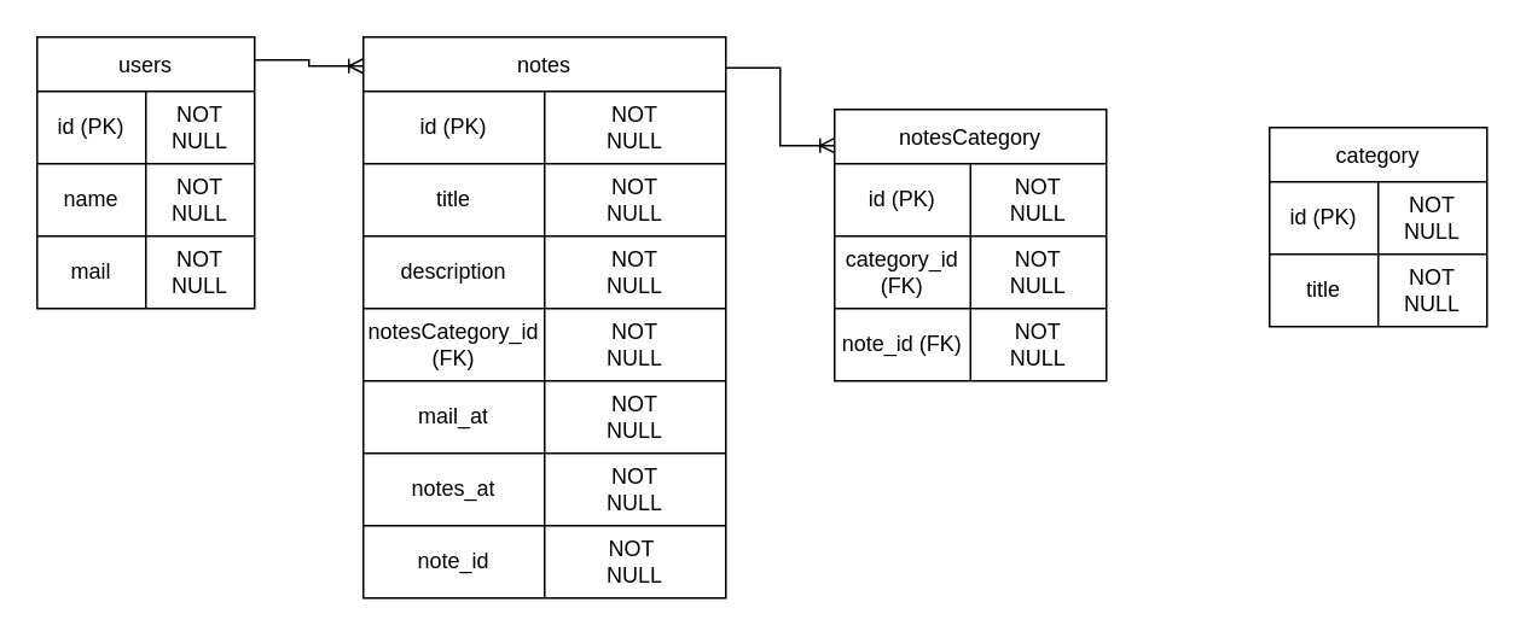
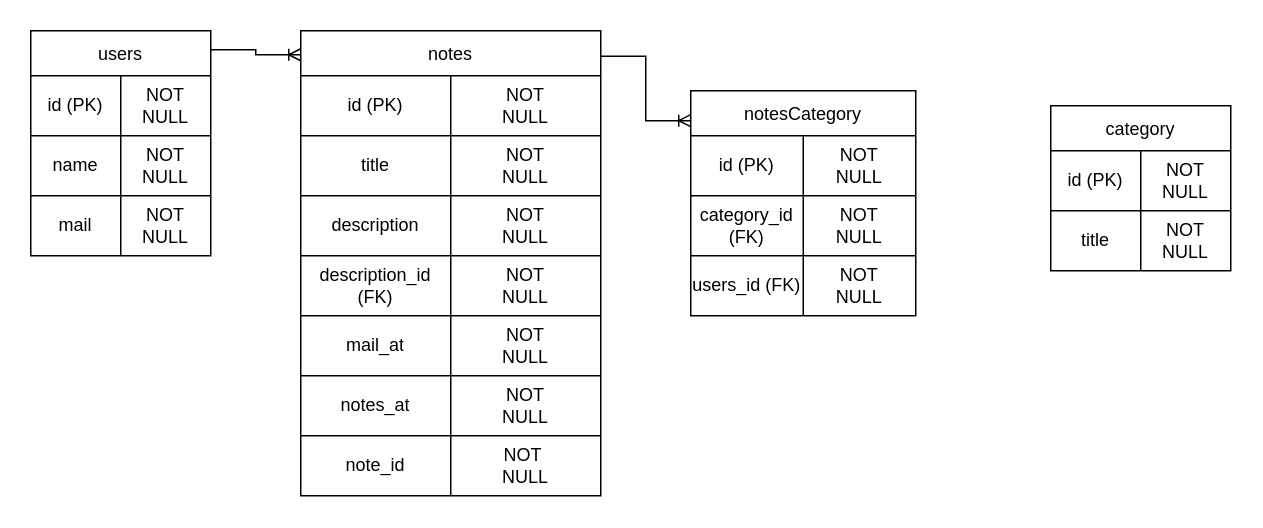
  <mxCell id="0" />
  <mxCell id="1" parent="0" />
  <mxCell id="2" value="" style="edgeStyle=entityRelationEdgeStyle;fontSize=12;html=1;endArrow=ERoneToMany;rounded=0;exitX=1;exitY=0.084;exitDx=0;exitDy=0;exitPerimeter=0;" edge="1" parent="1" source="26"><mxGeometry width="100" height="100" relative="1" as="geometry"><mxPoint x="150" y="36" as="sourcePoint" /><mxPoint x="200" y="36" as="targetPoint" /></mxGeometry></mxCell>
  <mxCell id="3" value="" style="edgeStyle=entityRelationEdgeStyle;fontSize=12;html=1;endArrow=ERoneToMany;rounded=0;entryX=0;entryY=0.133;entryDx=0;entryDy=0;entryPerimeter=0;" edge="1" parent="1" target="36"><mxGeometry width="100" height="100" relative="1" as="geometry"><mxPoint x="400" y="37" as="sourcePoint" /><mxPoint x="260" y="-10" as="targetPoint" /></mxGeometry></mxCell>
  <mxCell id="4" value="notes" style="shape=table;startSize=30;container=1;collapsible=0;childLayout=tableLayout;" vertex="1" parent="1"><mxGeometry x="200" y="20" width="200" height="310" as="geometry" /></mxCell>
  <mxCell id="5" value="" style="shape=partialRectangle;collapsible=0;dropTarget=0;pointerEvents=0;fillColor=none;top=0;left=0;bottom=0;right=0;points=[[0,0.5],[1,0.5]];portConstraint=eastwest;" vertex="1" parent="4"><mxGeometry y="30" width="200" height="40" as="geometry" /></mxCell>
  <mxCell id="6" value="id (PK)" style="shape=partialRectangle;html=1;whiteSpace=wrap;connectable=0;overflow=hidden;fillColor=none;top=0;left=0;bottom=0;right=0;pointerEvents=1;" vertex="1" parent="5"><mxGeometry width="100" height="40" as="geometry"><mxRectangle width="100" height="40" as="alternateBounds" /></mxGeometry></mxCell>
  <mxCell id="7" value="NOT&lt;br&gt;NULL" style="shape=partialRectangle;html=1;whiteSpace=wrap;connectable=0;overflow=hidden;fillColor=none;top=0;left=0;bottom=0;right=0;pointerEvents=1;" vertex="1" parent="5"><mxGeometry x="100" width="100" height="40" as="geometry"><mxRectangle width="100" height="40" as="alternateBounds" /></mxGeometry></mxCell>
  <mxCell id="8" value="" style="shape=partialRectangle;collapsible=0;dropTarget=0;pointerEvents=0;fillColor=none;top=0;left=0;bottom=0;right=0;points=[[0,0.5],[1,0.5]];portConstraint=eastwest;" vertex="1" parent="4"><mxGeometry y="70" width="200" height="40" as="geometry" /></mxCell>
  <mxCell id="9" value="title" style="shape=partialRectangle;html=1;whiteSpace=wrap;connectable=0;overflow=hidden;fillColor=none;top=0;left=0;bottom=0;right=0;pointerEvents=1;" vertex="1" parent="8"><mxGeometry width="100" height="40" as="geometry"><mxRectangle width="100" height="40" as="alternateBounds" /></mxGeometry></mxCell>
  <mxCell id="10" value="&lt;span&gt;NOT&lt;/span&gt;&lt;br&gt;&lt;span&gt;NULL&lt;/span&gt;" style="shape=partialRectangle;html=1;whiteSpace=wrap;connectable=0;overflow=hidden;fillColor=none;top=0;left=0;bottom=0;right=0;pointerEvents=1;" vertex="1" parent="8"><mxGeometry x="100" width="100" height="40" as="geometry"><mxRectangle width="100" height="40" as="alternateBounds" /></mxGeometry></mxCell>
  <mxCell id="11" value="" style="shape=partialRectangle;collapsible=0;dropTarget=0;pointerEvents=0;fillColor=none;top=0;left=0;bottom=0;right=0;points=[[0,0.5],[1,0.5]];portConstraint=eastwest;" vertex="1" parent="4"><mxGeometry y="110" width="200" height="40" as="geometry" /></mxCell>
  <mxCell id="12" value="description" style="shape=partialRectangle;html=1;whiteSpace=wrap;connectable=0;overflow=hidden;fillColor=none;top=0;left=0;bottom=0;right=0;pointerEvents=1;" vertex="1" parent="11"><mxGeometry width="100" height="40" as="geometry"><mxRectangle width="100" height="40" as="alternateBounds" /></mxGeometry></mxCell>
  <mxCell id="13" value="&lt;span&gt;NOT&lt;/span&gt;&lt;br&gt;&lt;span&gt;NULL&lt;/span&gt;" style="shape=partialRectangle;html=1;whiteSpace=wrap;connectable=0;overflow=hidden;fillColor=none;top=0;left=0;bottom=0;right=0;pointerEvents=1;" vertex="1" parent="11"><mxGeometry x="100" width="100" height="40" as="geometry"><mxRectangle width="100" height="40" as="alternateBounds" /></mxGeometry></mxCell>
  <mxCell id="14" value="" style="shape=partialRectangle;collapsible=0;dropTarget=0;pointerEvents=0;fillColor=none;top=0;left=0;bottom=0;right=0;points=[[0,0.5],[1,0.5]];portConstraint=eastwest;" vertex="1" parent="4"><mxGeometry y="150" width="200" height="40" as="geometry" /></mxCell>
- <mxCell id="15" value="notesCategory_id&lt;br&gt;(FK)" style="shape=partialRectangle;html=1;whiteSpace=wrap;connectable=0;overflow=hidden;fillColor=none;top=0;left=0;bottom=0;right=0;pointerEvents=1;" vertex="1" parent="14"><mxGeometry width="100" height="40" as="geometry"><mxRectangle width="100" height="40" as="alternateBounds" /></mxGeometry></mxCell>
+ <mxCell id="15" value="description_id&lt;br&gt;(FK)" style="shape=partialRectangle;html=1;whiteSpace=wrap;connectable=0;overflow=hidden;fillColor=none;top=0;left=0;bottom=0;right=0;pointerEvents=1;" vertex="1" parent="14"><mxGeometry width="100" height="40" as="geometry"><mxRectangle width="100" height="40" as="alternateBounds" /></mxGeometry></mxCell>
  <mxCell id="16" value="&lt;span&gt;NOT&lt;/span&gt;&lt;br&gt;&lt;span&gt;NULL&lt;/span&gt;" style="shape=partialRectangle;html=1;whiteSpace=wrap;connectable=0;overflow=hidden;fillColor=none;top=0;left=0;bottom=0;right=0;pointerEvents=1;" vertex="1" parent="14"><mxGeometry x="100" width="100" height="40" as="geometry"><mxRectangle width="100" height="40" as="alternateBounds" /></mxGeometry></mxCell>
  <mxCell id="17" value="" style="shape=partialRectangle;collapsible=0;dropTarget=0;pointerEvents=0;fillColor=none;top=0;left=0;bottom=0;right=0;points=[[0,0.5],[1,0.5]];portConstraint=eastwest;" vertex="1" parent="4"><mxGeometry y="190" width="200" height="40" as="geometry" /></mxCell>
  <mxCell id="18" value="mail_at&lt;br&gt;" style="shape=partialRectangle;html=1;whiteSpace=wrap;connectable=0;overflow=hidden;fillColor=none;top=0;left=0;bottom=0;right=0;pointerEvents=1;" vertex="1" parent="17"><mxGeometry width="100" height="40" as="geometry"><mxRectangle width="100" height="40" as="alternateBounds" /></mxGeometry></mxCell>
  <mxCell id="19" value="&lt;span&gt;NOT&lt;/span&gt;&lt;br&gt;&lt;span&gt;NULL&lt;/span&gt;" style="shape=partialRectangle;html=1;whiteSpace=wrap;connectable=0;overflow=hidden;fillColor=none;top=0;left=0;bottom=0;right=0;pointerEvents=1;" vertex="1" parent="17"><mxGeometry x="100" width="100" height="40" as="geometry"><mxRectangle width="100" height="40" as="alternateBounds" /></mxGeometry></mxCell>
  <mxCell id="20" value="" style="shape=partialRectangle;collapsible=0;dropTarget=0;pointerEvents=0;fillColor=none;top=0;left=0;bottom=0;right=0;points=[[0,0.5],[1,0.5]];portConstraint=eastwest;" vertex="1" parent="4"><mxGeometry y="230" width="200" height="40" as="geometry" /></mxCell>
  <mxCell id="21" value="notes_at" style="shape=partialRectangle;html=1;whiteSpace=wrap;connectable=0;overflow=hidden;fillColor=none;top=0;left=0;bottom=0;right=0;pointerEvents=1;" vertex="1" parent="20"><mxGeometry width="100" height="40" as="geometry"><mxRectangle width="100" height="40" as="alternateBounds" /></mxGeometry></mxCell>
  <mxCell id="22" value="&lt;span&gt;NOT&lt;/span&gt;&lt;br&gt;&lt;span&gt;NULL&lt;/span&gt;" style="shape=partialRectangle;html=1;whiteSpace=wrap;connectable=0;overflow=hidden;fillColor=none;top=0;left=0;bottom=0;right=0;pointerEvents=1;" vertex="1" parent="20"><mxGeometry x="100" width="100" height="40" as="geometry"><mxRectangle width="100" height="40" as="alternateBounds" /></mxGeometry></mxCell>
  <mxCell id="23" style="shape=partialRectangle;collapsible=0;dropTarget=0;pointerEvents=0;fillColor=none;top=0;left=0;bottom=0;right=0;points=[[0,0.5],[1,0.5]];portConstraint=eastwest;" vertex="1" parent="4"><mxGeometry y="270" width="200" height="40" as="geometry" /></mxCell>
  <mxCell id="24" value="note_id" style="shape=partialRectangle;html=1;whiteSpace=wrap;connectable=0;overflow=hidden;fillColor=none;top=0;left=0;bottom=0;right=0;pointerEvents=1;" vertex="1" parent="23"><mxGeometry width="100" height="40" as="geometry"><mxRectangle width="100" height="40" as="alternateBounds" /></mxGeometry></mxCell>
  <mxCell id="25" value="NOT&amp;nbsp;&lt;br&gt;NULL" style="shape=partialRectangle;html=1;whiteSpace=wrap;connectable=0;overflow=hidden;fillColor=none;top=0;left=0;bottom=0;right=0;pointerEvents=1;" vertex="1" parent="23"><mxGeometry x="100" width="100" height="40" as="geometry"><mxRectangle width="100" height="40" as="alternateBounds" /></mxGeometry></mxCell>
  <mxCell id="26" value="users" style="shape=table;startSize=30;container=1;collapsible=0;childLayout=tableLayout;" vertex="1" parent="1"><mxGeometry x="20" y="20" width="120" height="150" as="geometry" /></mxCell>
  <mxCell id="27" value="" style="shape=partialRectangle;collapsible=0;dropTarget=0;pointerEvents=0;fillColor=none;top=0;left=0;bottom=0;right=0;points=[[0,0.5],[1,0.5]];portConstraint=eastwest;" vertex="1" parent="26"><mxGeometry y="30" width="120" height="40" as="geometry" /></mxCell>
  <mxCell id="28" value="id (PK)" style="shape=partialRectangle;html=1;whiteSpace=wrap;connectable=0;overflow=hidden;fillColor=none;top=0;left=0;bottom=0;right=0;pointerEvents=1;" vertex="1" parent="27"><mxGeometry width="60" height="40" as="geometry"><mxRectangle width="60" height="40" as="alternateBounds" /></mxGeometry></mxCell>
  <mxCell id="29" value="NOT NULL" style="shape=partialRectangle;html=1;whiteSpace=wrap;connectable=0;overflow=hidden;fillColor=none;top=0;left=0;bottom=0;right=0;pointerEvents=1;" vertex="1" parent="27"><mxGeometry x="60" width="60" height="40" as="geometry"><mxRectangle width="60" height="40" as="alternateBounds" /></mxGeometry></mxCell>
  <mxCell id="30" value="" style="shape=partialRectangle;collapsible=0;dropTarget=0;pointerEvents=0;fillColor=none;top=0;left=0;bottom=0;right=0;points=[[0,0.5],[1,0.5]];portConstraint=eastwest;" vertex="1" parent="26"><mxGeometry y="70" width="120" height="40" as="geometry" /></mxCell>
  <mxCell id="31" value="name" style="shape=partialRectangle;html=1;whiteSpace=wrap;connectable=0;overflow=hidden;fillColor=none;top=0;left=0;bottom=0;right=0;pointerEvents=1;" vertex="1" parent="30"><mxGeometry width="60" height="40" as="geometry"><mxRectangle width="60" height="40" as="alternateBounds" /></mxGeometry></mxCell>
  <mxCell id="32" value="NOT&lt;br&gt;NULL" style="shape=partialRectangle;html=1;whiteSpace=wrap;connectable=0;overflow=hidden;fillColor=none;top=0;left=0;bottom=0;right=0;pointerEvents=1;" vertex="1" parent="30"><mxGeometry x="60" width="60" height="40" as="geometry"><mxRectangle width="60" height="40" as="alternateBounds" /></mxGeometry></mxCell>
  <mxCell id="33" value="" style="shape=partialRectangle;collapsible=0;dropTarget=0;pointerEvents=0;fillColor=none;top=0;left=0;bottom=0;right=0;points=[[0,0.5],[1,0.5]];portConstraint=eastwest;" vertex="1" parent="26"><mxGeometry y="110" width="120" height="40" as="geometry" /></mxCell>
  <mxCell id="34" value="mail" style="shape=partialRectangle;html=1;whiteSpace=wrap;connectable=0;overflow=hidden;fillColor=none;top=0;left=0;bottom=0;right=0;pointerEvents=1;" vertex="1" parent="33"><mxGeometry width="60" height="40" as="geometry"><mxRectangle width="60" height="40" as="alternateBounds" /></mxGeometry></mxCell>
  <mxCell id="35" value="NOT&lt;br&gt;NULL" style="shape=partialRectangle;html=1;whiteSpace=wrap;connectable=0;overflow=hidden;fillColor=none;top=0;left=0;bottom=0;right=0;pointerEvents=1;" vertex="1" parent="33"><mxGeometry x="60" width="60" height="40" as="geometry"><mxRectangle width="60" height="40" as="alternateBounds" /></mxGeometry></mxCell>
  <mxCell id="36" value="notesCategory" style="shape=table;startSize=30;container=1;collapsible=0;childLayout=tableLayout;" vertex="1" parent="1"><mxGeometry x="460" y="60" width="150" height="150" as="geometry" /></mxCell>
  <mxCell id="37" value="" style="shape=partialRectangle;collapsible=0;dropTarget=0;pointerEvents=0;fillColor=none;top=0;left=0;bottom=0;right=0;points=[[0,0.5],[1,0.5]];portConstraint=eastwest;" vertex="1" parent="36"><mxGeometry y="30" width="150" height="40" as="geometry" /></mxCell>
  <mxCell id="38" value="id (PK)" style="shape=partialRectangle;html=1;whiteSpace=wrap;connectable=0;overflow=hidden;fillColor=none;top=0;left=0;bottom=0;right=0;pointerEvents=1;" vertex="1" parent="37"><mxGeometry width="75" height="40" as="geometry"><mxRectangle width="75" height="40" as="alternateBounds" /></mxGeometry></mxCell>
  <mxCell id="39" value="NOT&lt;br&gt;NULL" style="shape=partialRectangle;html=1;whiteSpace=wrap;connectable=0;overflow=hidden;fillColor=none;top=0;left=0;bottom=0;right=0;pointerEvents=1;" vertex="1" parent="37"><mxGeometry x="75" width="75" height="40" as="geometry"><mxRectangle width="75" height="40" as="alternateBounds" /></mxGeometry></mxCell>
  <mxCell id="40" value="" style="shape=partialRectangle;collapsible=0;dropTarget=0;pointerEvents=0;fillColor=none;top=0;left=0;bottom=0;right=0;points=[[0,0.5],[1,0.5]];portConstraint=eastwest;" vertex="1" parent="36"><mxGeometry y="70" width="150" height="40" as="geometry" /></mxCell>
  <mxCell id="41" value="category_id (FK)" style="shape=partialRectangle;html=1;whiteSpace=wrap;connectable=0;overflow=hidden;fillColor=none;top=0;left=0;bottom=0;right=0;pointerEvents=1;" vertex="1" parent="40"><mxGeometry width="75" height="40" as="geometry"><mxRectangle width="75" height="40" as="alternateBounds" /></mxGeometry></mxCell>
  <mxCell id="42" value="NOT&lt;br&gt;NULL" style="shape=partialRectangle;html=1;whiteSpace=wrap;connectable=0;overflow=hidden;fillColor=none;top=0;left=0;bottom=0;right=0;pointerEvents=1;" vertex="1" parent="40"><mxGeometry x="75" width="75" height="40" as="geometry"><mxRectangle width="75" height="40" as="alternateBounds" /></mxGeometry></mxCell>
  <mxCell id="43" value="" style="shape=partialRectangle;collapsible=0;dropTarget=0;pointerEvents=0;fillColor=none;top=0;left=0;bottom=0;right=0;points=[[0,0.5],[1,0.5]];portConstraint=eastwest;" vertex="1" parent="36"><mxGeometry y="110" width="150" height="40" as="geometry" /></mxCell>
- <mxCell id="44" value="note_id (FK)" style="shape=partialRectangle;html=1;whiteSpace=wrap;connectable=0;overflow=hidden;fillColor=none;top=0;left=0;bottom=0;right=0;pointerEvents=1;" vertex="1" parent="43"><mxGeometry width="75" height="40" as="geometry"><mxRectangle width="75" height="40" as="alternateBounds" /></mxGeometry></mxCell>
+ <mxCell id="44" value="users_id (FK)" style="shape=partialRectangle;html=1;whiteSpace=wrap;connectable=0;overflow=hidden;fillColor=none;top=0;left=0;bottom=0;right=0;pointerEvents=1;" vertex="1" parent="43"><mxGeometry width="75" height="40" as="geometry"><mxRectangle width="75" height="40" as="alternateBounds" /></mxGeometry></mxCell>
  <mxCell id="45" value="NOT&lt;br&gt;NULL" style="shape=partialRectangle;html=1;whiteSpace=wrap;connectable=0;overflow=hidden;fillColor=none;top=0;left=0;bottom=0;right=0;pointerEvents=1;" vertex="1" parent="43"><mxGeometry x="75" width="75" height="40" as="geometry"><mxRectangle width="75" height="40" as="alternateBounds" /></mxGeometry></mxCell>
  <mxCell id="46" value="category" style="shape=table;startSize=30;container=1;collapsible=0;childLayout=tableLayout;" vertex="1" parent="1"><mxGeometry x="700" y="70" width="120" height="110" as="geometry" /></mxCell>
  <mxCell id="47" value="" style="shape=partialRectangle;collapsible=0;dropTarget=0;pointerEvents=0;fillColor=none;top=0;left=0;bottom=0;right=0;points=[[0,0.5],[1,0.5]];portConstraint=eastwest;" vertex="1" parent="46"><mxGeometry y="30" width="120" height="40" as="geometry" /></mxCell>
  <mxCell id="48" value="id (PK)" style="shape=partialRectangle;html=1;whiteSpace=wrap;connectable=0;overflow=hidden;fillColor=none;top=0;left=0;bottom=0;right=0;pointerEvents=1;" vertex="1" parent="47"><mxGeometry width="60" height="40" as="geometry"><mxRectangle width="60" height="40" as="alternateBounds" /></mxGeometry></mxCell>
  <mxCell id="49" value="NOT&lt;br&gt;NULL" style="shape=partialRectangle;html=1;whiteSpace=wrap;connectable=0;overflow=hidden;fillColor=none;top=0;left=0;bottom=0;right=0;pointerEvents=1;" vertex="1" parent="47"><mxGeometry x="60" width="60" height="40" as="geometry"><mxRectangle width="60" height="40" as="alternateBounds" /></mxGeometry></mxCell>
  <mxCell id="50" value="" style="shape=partialRectangle;collapsible=0;dropTarget=0;pointerEvents=0;fillColor=none;top=0;left=0;bottom=0;right=0;points=[[0,0.5],[1,0.5]];portConstraint=eastwest;" vertex="1" parent="46"><mxGeometry y="70" width="120" height="40" as="geometry" /></mxCell>
  <mxCell id="51" value="title" style="shape=partialRectangle;html=1;whiteSpace=wrap;connectable=0;overflow=hidden;fillColor=none;top=0;left=0;bottom=0;right=0;pointerEvents=1;" vertex="1" parent="50"><mxGeometry width="60" height="40" as="geometry"><mxRectangle width="60" height="40" as="alternateBounds" /></mxGeometry></mxCell>
  <mxCell id="52" value="NOT&lt;br&gt;NULL" style="shape=partialRectangle;html=1;whiteSpace=wrap;connectable=0;overflow=hidden;fillColor=none;top=0;left=0;bottom=0;right=0;pointerEvents=1;" vertex="1" parent="50"><mxGeometry x="60" width="60" height="40" as="geometry"><mxRectangle width="60" height="40" as="alternateBounds" /></mxGeometry></mxCell>
